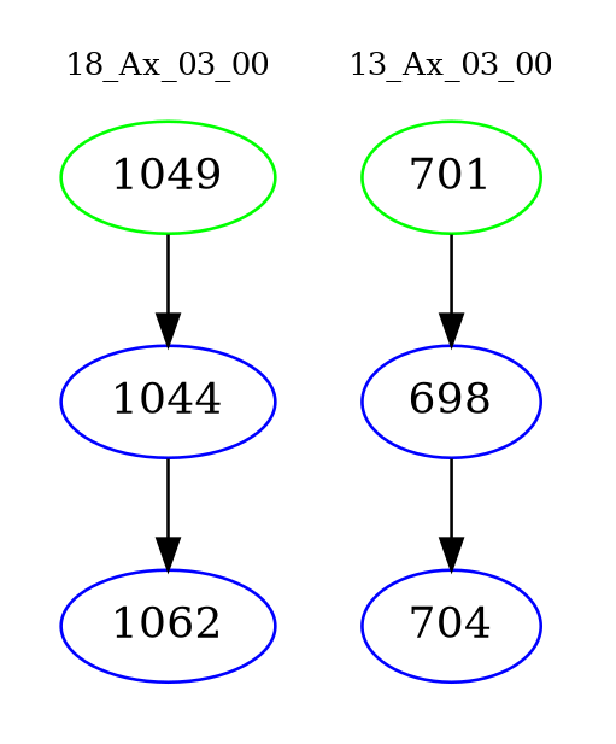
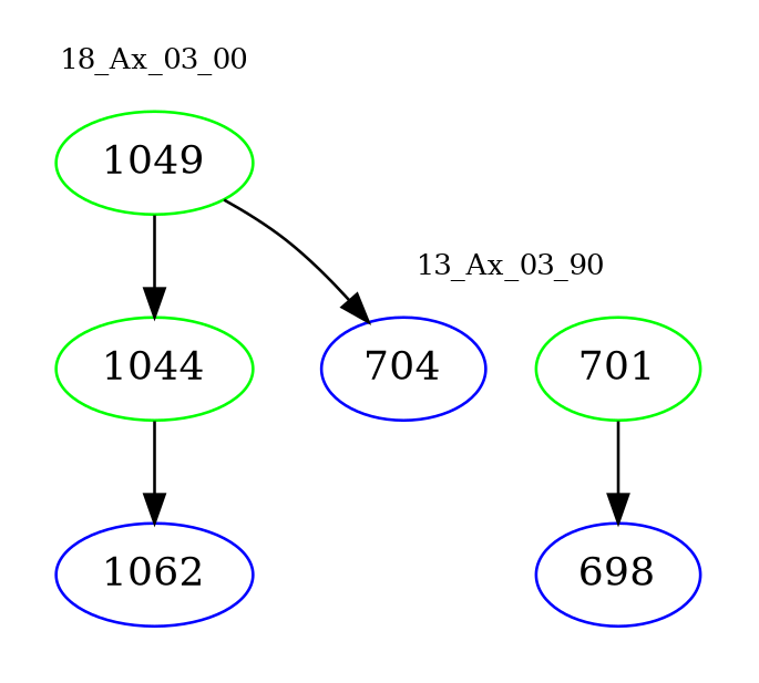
  digraph {
    node [color=blue]
    edge [color=black]
    n1 [color=green label=1049]
-   n2 [label=1044]
+   n2 [color=green label=1044]
    n3 [label=1062]
    n4 [color=green label=701]
    n5 [label=698]
    n6 [label=704]
    subgraph cluster_1 {
      color=white
      fontsize=10
      label="18_Ax_03_00"
      n1
      n2
      n3
    }
    subgraph cluster_2 {
      color=white
      fontsize=10
-     label="13_Ax_03_00"
+     label="13_Ax_03_90"
      n4
      n5
      n6
    }
    n1 -> n2
    n2 -> n3
    n4 -> n5
-   n5 -> n6
+   n1 -> n6
  }
